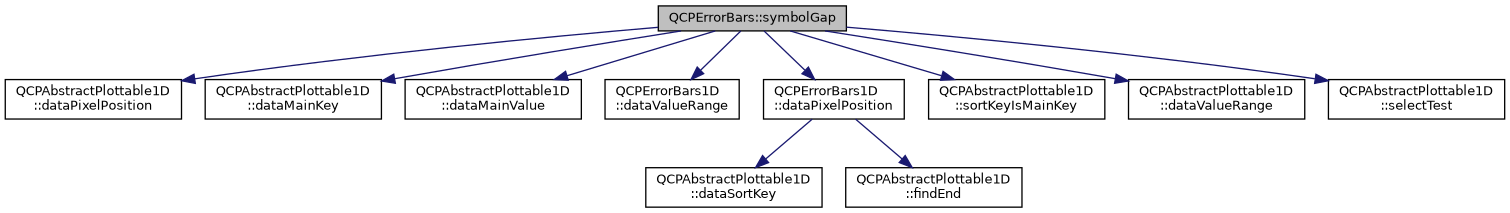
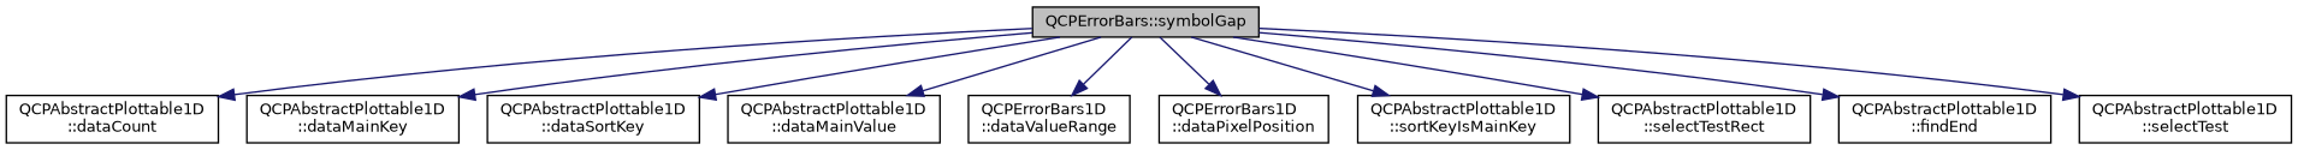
  digraph {
    rankdir=TB
    node [color=black fillcolor=white fontname=Helvetica fontsize=10 shape=record style=filled]
    edge [color=midnightblue fontname=Helvetica fontsize=10 labelfontname=Helvetica labelfontsize=10 style=solid]
    n1 [fillcolor=grey75 fontcolor=black height=0.2 label="QCPErrorBars::symbolGap" width=0.4]
-   n2 [height=0.2 label="QCPAbstractPlottable1D\l::dataPixelPosition" width=0.4]
+   n2 [height=0.2 label="QCPAbstractPlottable1D\l::dataCount" width=0.4]
    n3 [height=0.2 label="QCPAbstractPlottable1D\l::dataMainKey" width=0.4]
    n4 [height=0.2 label="QCPAbstractPlottable1D\l::dataSortKey" width=0.4]
    n5 [height=0.2 label="QCPAbstractPlottable1D\l::dataMainValue" width=0.4]
    n6 [height=0.2 label="QCPErrorBars1D\l::dataValueRange" width=0.4]
    n7 [height=0.2 label="QCPErrorBars1D\l::dataPixelPosition" width=0.4]
    n8 [height=0.2 label="QCPAbstractPlottable1D\l::sortKeyIsMainKey" width=0.4]
-   n9 [height=0.2 label="QCPAbstractPlottable1D\l::dataValueRange" width=0.4]
+   n9 [height=0.2 label="QCPAbstractPlottable1D\l::selectTestRect" width=0.4]
    n10 [height=0.2 label="QCPAbstractPlottable1D\l::findEnd" width=0.4]
    n11 [height=0.2 label="QCPAbstractPlottable1D\l::selectTest" width=0.4]
    n1 -> n2
    n1 -> n3
-   n7 -> n4
+   n1 -> n4
    n1 -> n5
    n1 -> n6
    n1 -> n7
    n1 -> n8
    n1 -> n9
-   n7 -> n10
+   n1 -> n10
    n1 -> n11
  }
